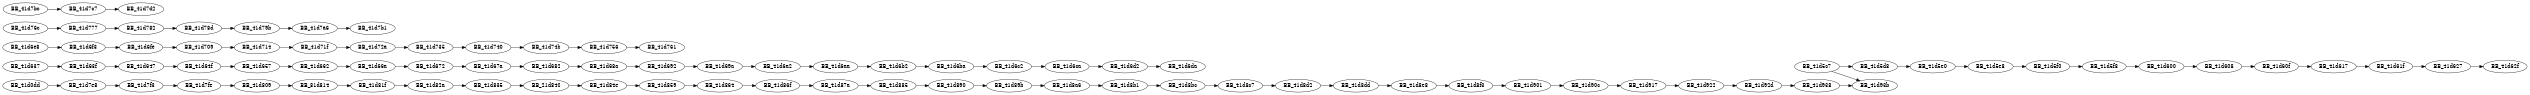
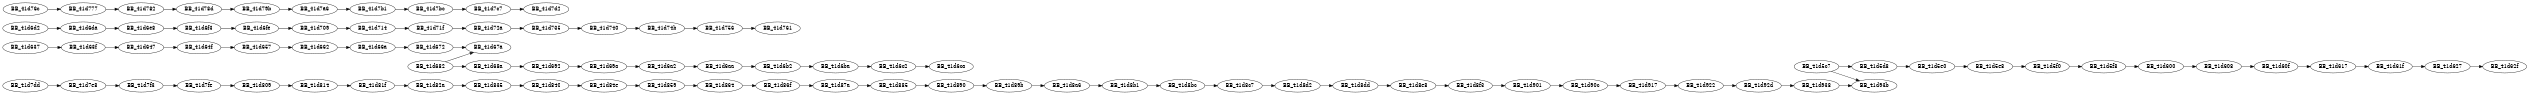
  digraph {
    rankdir=LR
    BB_41d5c7
    BB_41d5d8
    BB_41d93b
    BB_41d5e0
    BB_41d5e8
    BB_41d5f0
    BB_41d5f8
    BB_41d600
    BB_41d608
    BB_41d60f
    BB_41d617
    BB_41d61f
    BB_41d627
    BB_41d62f
    BB_41d637
    BB_41d63f
    BB_41d647
    BB_41d64f
    BB_41d657
    BB_41d662
    BB_41d66a
    BB_41d672
    BB_41d67a
    BB_41d682
    BB_41d68a
    BB_41d692
    BB_41d69a
    BB_41d6a2
    BB_41d6aa
    BB_41d6b2
    BB_41d6ba
    BB_41d6c2
    BB_41d6ca
    BB_41d6d2
    BB_41d6da
    BB_41d6e8
    BB_41d6f3
    BB_41d6fe
    BB_41d709
    BB_41d714
    BB_41d71f
    BB_41d72a
    BB_41d735
    BB_41d740
    BB_41d74b
    BB_41d756
    BB_41d761
    BB_41d76c
    BB_41d777
    BB_41d782
    BB_41d78d
    BB_41d79b
    BB_41d7a6
    BB_41d7b1
    BB_41d7bc
    BB_41d7c7
    BB_41d7d2
-   BB_41d7dd [label=BB_41d0dd]
+   BB_41d7dd
    BB_41d7e8
    BB_41d7f3
    BB_41d7fe
    BB_41d809
-   BB_41d814 [label=BB_81d814]
+   BB_41d814
    BB_41d81f
    BB_41d82a
    BB_41d835
-   BB_41d840 [label=BB_21d840]
+   BB_41d840
    BB_41d84e
    BB_41d859
    BB_41d864
    BB_41d86f
    BB_41d87a
    BB_41d885
    BB_41d890
    BB_41d89b
    BB_41d8a6
    BB_41d8b1
    BB_41d8bc
    BB_41d8c7
    BB_41d8d2
    BB_41d8dd
    BB_41d8e8
    BB_41d8f3
    BB_41d901
    BB_41d90c
    BB_41d917
    BB_41d922
    BB_41d92d
    BB_41d938
    BB_41d5c7 -> BB_41d5d8
    BB_41d5c7 -> BB_41d93b
    BB_41d5d8 -> BB_41d5e0
    BB_41d5e0 -> BB_41d5e8
    BB_41d5e8 -> BB_41d5f0
    BB_41d5f0 -> BB_41d5f8
    BB_41d5f8 -> BB_41d600
    BB_41d600 -> BB_41d608
    BB_41d608 -> BB_41d60f
    BB_41d60f -> BB_41d617
    BB_41d617 -> BB_41d61f
    BB_41d61f -> BB_41d627
    BB_41d627 -> BB_41d62f
    BB_41d637 -> BB_41d63f
    BB_41d63f -> BB_41d647
    BB_41d647 -> BB_41d64f
    BB_41d64f -> BB_41d657
    BB_41d657 -> BB_41d662
    BB_41d662 -> BB_41d66a
    BB_41d66a -> BB_41d672
    BB_41d672 -> BB_41d67a
-   BB_41d67a -> BB_41d682
+   BB_41d682 -> BB_41d67a
    BB_41d682 -> BB_41d68a
    BB_41d68a -> BB_41d692
    BB_41d692 -> BB_41d69a
    BB_41d69a -> BB_41d6a2
    BB_41d6a2 -> BB_41d6aa
    BB_41d6aa -> BB_41d6b2
    BB_41d6b2 -> BB_41d6ba
    BB_41d6ba -> BB_41d6c2
    BB_41d6c2 -> BB_41d6ca
-   BB_41d6ca -> BB_41d6d2
    BB_41d6d2 -> BB_41d6da
+   BB_41d6da -> BB_41d6e8
    BB_41d6e8 -> BB_41d6f3
    BB_41d6f3 -> BB_41d6fe
    BB_41d6fe -> BB_41d709
    BB_41d709 -> BB_41d714
    BB_41d714 -> BB_41d71f
    BB_41d71f -> BB_41d72a
    BB_41d72a -> BB_41d735
    BB_41d735 -> BB_41d740
    BB_41d740 -> BB_41d74b
    BB_41d74b -> BB_41d756
    BB_41d756 -> BB_41d761
    BB_41d76c -> BB_41d777
    BB_41d777 -> BB_41d782
    BB_41d782 -> BB_41d78d
    BB_41d78d -> BB_41d79b
    BB_41d79b -> BB_41d7a6
    BB_41d7a6 -> BB_41d7b1
+   BB_41d7b1 -> BB_41d7bc
    BB_41d7bc -> BB_41d7c7
    BB_41d7c7 -> BB_41d7d2
    BB_41d7dd -> BB_41d7e8
    BB_41d7e8 -> BB_41d7f3
    BB_41d7f3 -> BB_41d7fe
    BB_41d7fe -> BB_41d809
    BB_41d809 -> BB_41d814
    BB_41d814 -> BB_41d81f
    BB_41d81f -> BB_41d82a
    BB_41d82a -> BB_41d835
    BB_41d835 -> BB_41d840
    BB_41d840 -> BB_41d84e
    BB_41d84e -> BB_41d859
    BB_41d859 -> BB_41d864
    BB_41d864 -> BB_41d86f
    BB_41d86f -> BB_41d87a
    BB_41d87a -> BB_41d885
    BB_41d885 -> BB_41d890
    BB_41d890 -> BB_41d89b
    BB_41d89b -> BB_41d8a6
    BB_41d8a6 -> BB_41d8b1
    BB_41d8b1 -> BB_41d8bc
    BB_41d8bc -> BB_41d8c7
    BB_41d8c7 -> BB_41d8d2
    BB_41d8d2 -> BB_41d8dd
    BB_41d8dd -> BB_41d8e8
    BB_41d8e8 -> BB_41d8f3
    BB_41d8f3 -> BB_41d901
    BB_41d901 -> BB_41d90c
    BB_41d90c -> BB_41d917
    BB_41d917 -> BB_41d922
    BB_41d922 -> BB_41d92d
    BB_41d92d -> BB_41d938
    BB_41d938 -> BB_41d93b
  }
